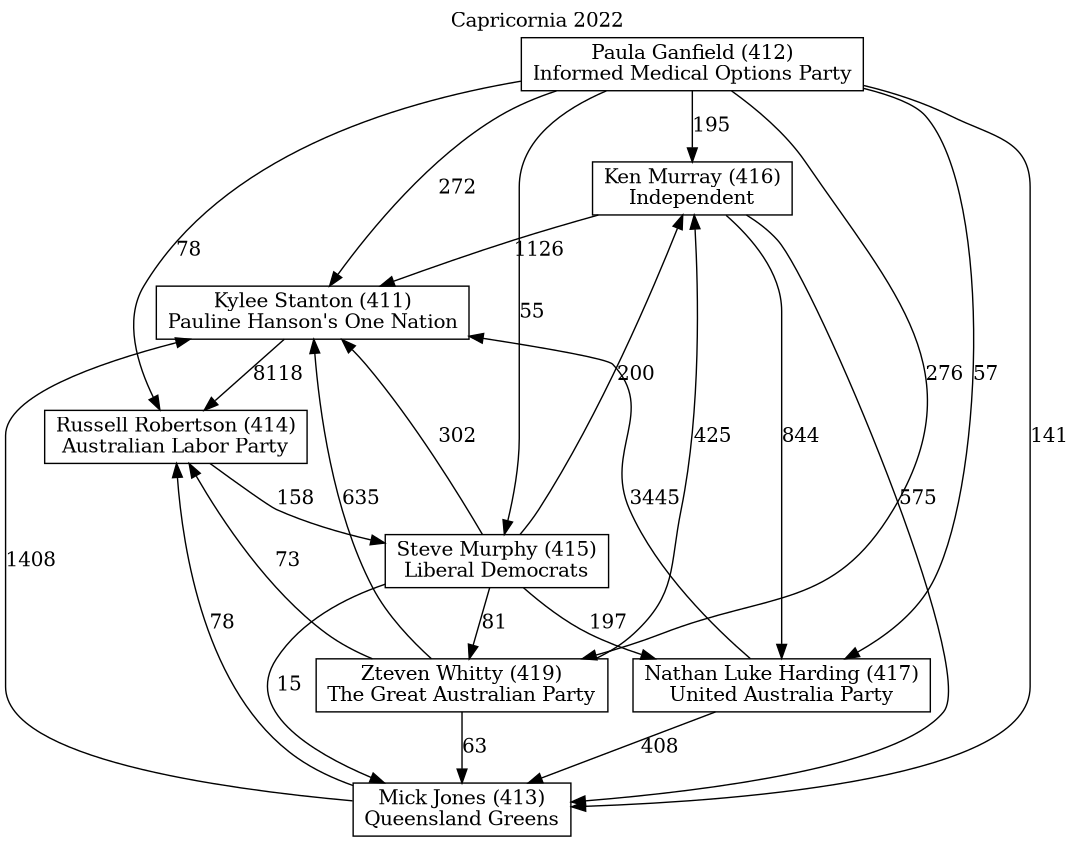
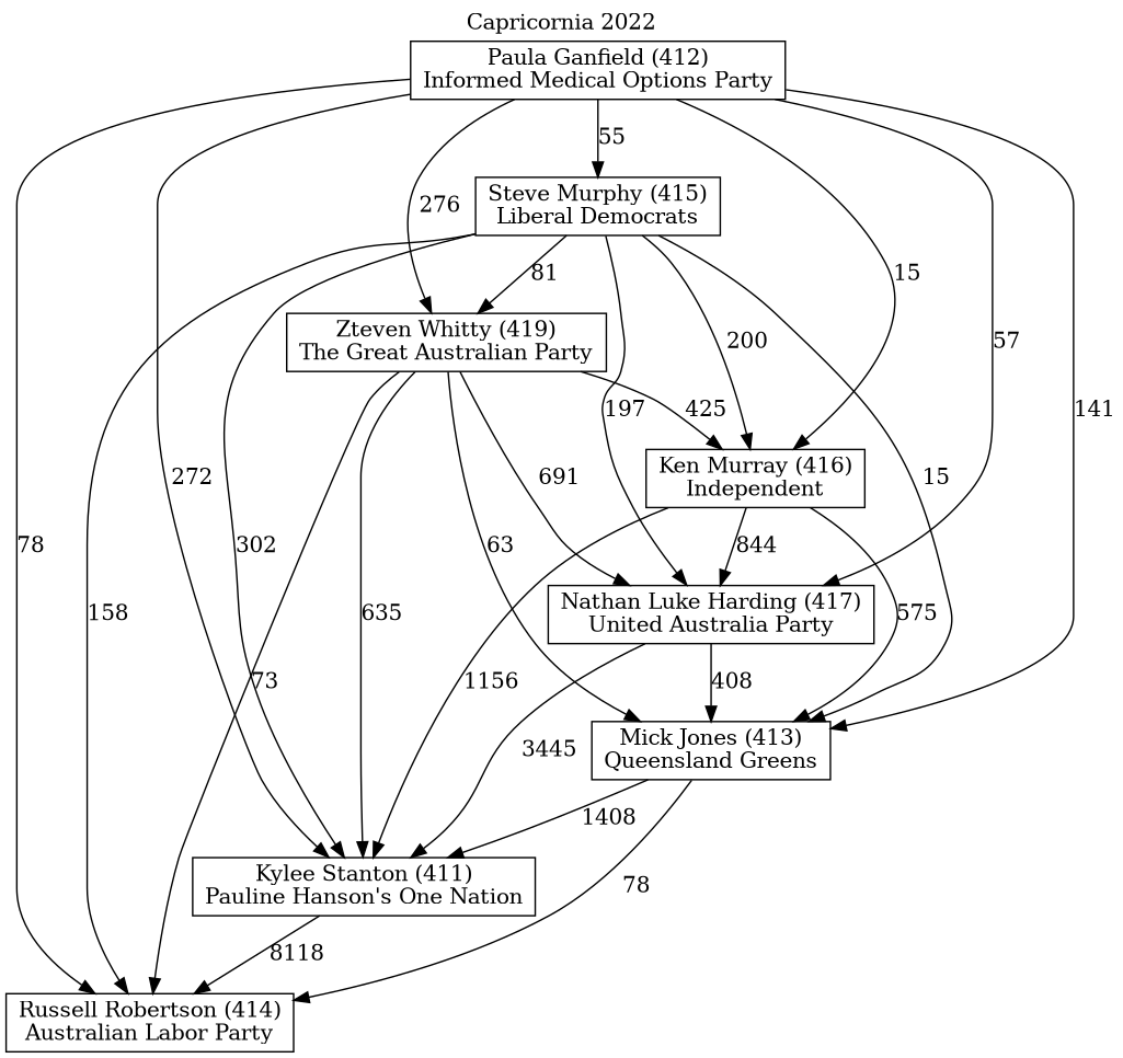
  digraph {
    label="Capricornia 2022"
    labelloc=t
    mclimit=10
    node [shape=box]
    n1 [label="Ken Murray (416)\nIndependent"]
    n2 [label="Kylee Stanton (411)\nPauline Hanson's One Nation"]
    n3 [label="Mick Jones (413)\nQueensland Greens"]
    n4 [label="Nathan Luke Harding (417)\nUnited Australia Party"]
    n5 [label="Russell Robertson (414)\nAustralian Labor Party"]
    n6 [label="Paula Ganfield (412)\nInformed Medical Options Party"]
    n7 [label="Steve Murphy (415)\nLiberal Democrats"]
    n8 [label="Zteven Whitty (419)\nThe Great Australian Party"]
-   n1 -> n2 [label=1126]
+   n1 -> n2 [label=1156]
    n1 -> n3 [label=575]
    n1 -> n4 [label=844]
    n2 -> n5 [label=8118]
    n3 -> n2 [label=1408]
    n3 -> n5 [label=78]
    n4 -> n2 [label=3445]
    n4 -> n3 [label=408]
-   n6 -> n1 [label=195]
+   n6 -> n1 [label=15]
    n6 -> n2 [label=272]
    n6 -> n3 [label=141]
    n6 -> n4 [label=57]
    n6 -> n5 [label=78]
    n6 -> n7 [label=55]
    n6 -> n8 [label=276]
    n7 -> n1 [label=200]
    n7 -> n2 [label=302]
    n7 -> n3 [label=15]
    n7 -> n4 [label=197]
-   n5 -> n7 [label=158]
+   n7 -> n5 [label=158]
    n7 -> n8 [label=81]
    n8 -> n1 [label=425]
    n8 -> n2 [label=635]
    n8 -> n3 [label=63]
+   n8 -> n4 [label=691]
    n8 -> n5 [label=73]
  }
